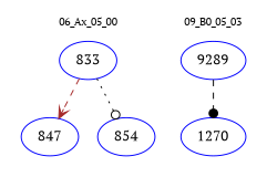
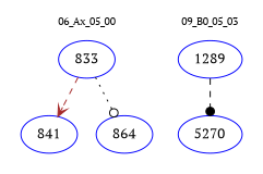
  digraph {
    fontname="PT Serif"
    node [color=blue fontname="PT Serif"]
    edge [color=black fontname="PT Serif" style=dashed]
    n1 [label=833]
-   n2 [label=847]
-   n3 [label=854]
-   n4 [label=9289]
-   n5 [label=1270]
+   n2 [label=841]
+   n3 [label=864]
+   n4 [label=1289]
+   n5 [label=5270]
    subgraph cluster_1 {
      color=white
      fontsize=10
      label="06_Ax_05_00"
      n1
      n2
      n3
    }
    subgraph cluster_2 {
      color=white
      fontsize=10
      label="09_B0_05_03"
      n4
      n5
    }
    n1 -> n2 [arrowhead=vee color=brown]
    n1 -> n3 [arrowhead=odot style=dotted]
    n4 -> n5 [arrowhead=dot]
  }
